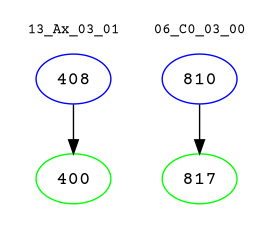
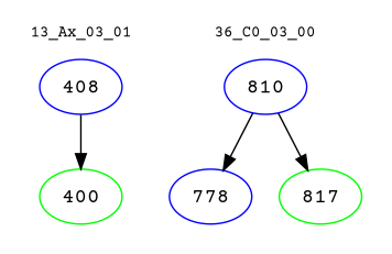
  digraph {
    fontname="Courier Prime"
    node [color=blue fontname="Courier Prime"]
    edge [color=black fontname="Courier Prime"]
    n1 [label=408]
    n2 [color=green label=400]
    n3 [label=810]
+   n4 [label=778]
    n5 [color=green label=817]
    subgraph cluster_1 {
      color=white
      fontsize=10
      label="13_Ax_03_01"
      n1
      n2
    }
    subgraph cluster_2 {
      color=white
      fontsize=10
-     label="06_C0_03_00"
+     label="36_C0_03_00"
      n3
+     n4
      n5
    }
    n1 -> n2
+   n3 -> n4
    n3 -> n5
  }
